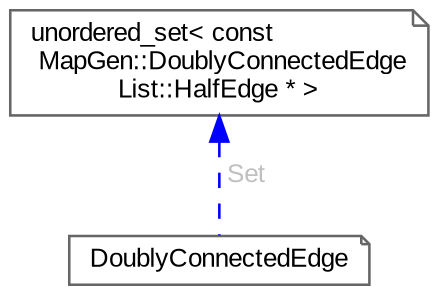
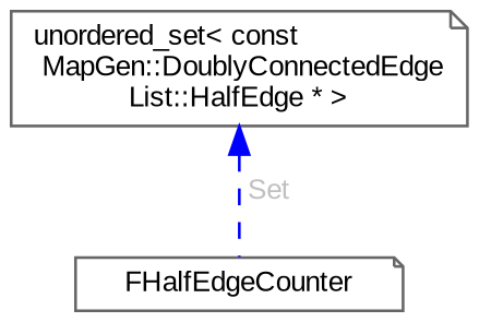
  digraph {
    fontname="Liberation Sans"
    node [color=gray40 fillcolor=white fontname="Liberation Sans" fontsize=10 shape=note style=filled]
-   n1 [fontcolor=black height=0.2 label=DoublyConnectedEdge width=0.4]
+   n1 [fontcolor=black height=0.2 label=FHalfEdgeCounter width=0.4]
    n2 [height=0.2 label="unordered_set\< const\l MapGen::DoublyConnectedEdge\lList::HalfEdge * \>" width=0.4]
    n2 -> n1 [color=blue dir=back fontcolor=grey fontname="Liberation Sans" fontsize=10 label=" Set" labelfontname=Helvetica labelfontsize=10 style=dashed]
  }
